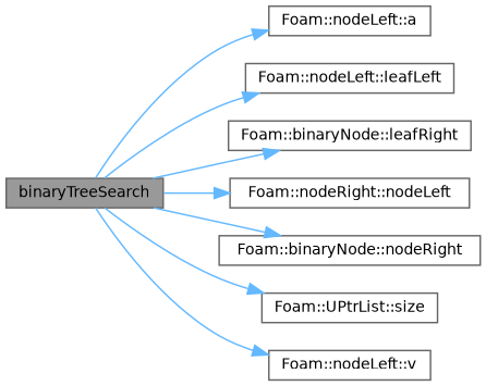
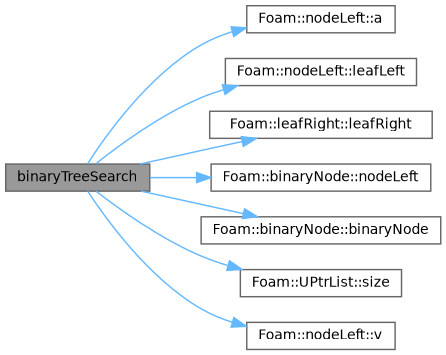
  digraph {
    rankdir=LR
    node [color=grey40 fillcolor=white fontname=Helvetica fontsize=10 shape=box style=filled]
    edge [color=steelblue1 fontname=Helvetica fontsize=10 labelfontname=Helvetica labelfontsize=10 style=solid]
    n1 [color=gray40 fillcolor=grey60 fontcolor=black height=0.2 label=binaryTreeSearch width=0.4]
    n2 [height=0.2 label="Foam::nodeLeft::a" width=0.4]
    n3 [height=0.2 label="Foam::nodeLeft::leafLeft" width=0.4]
-   n4 [height=0.2 label="Foam::binaryNode::leafRight" width=0.4]
-   n5 [height=0.2 label="Foam::nodeRight::nodeLeft" width=0.4]
-   n6 [height=0.2 label="Foam::binaryNode::nodeRight" width=0.4]
+   n4 [height=0.2 label="Foam::leafRight::leafRight" width=0.4]
+   n5 [height=0.2 label="Foam::binaryNode::nodeLeft" width=0.4]
+   n6 [height=0.2 label="Foam::binaryNode::binaryNode" width=0.4]
    n7 [height=0.2 label="Foam::UPtrList::size" width=0.4]
    n8 [height=0.2 label="Foam::nodeLeft::v" width=0.4]
    n1 -> n2
    n1 -> n3
    n1 -> n4
    n1 -> n5
    n1 -> n6
    n1 -> n7
    n1 -> n8
  }
